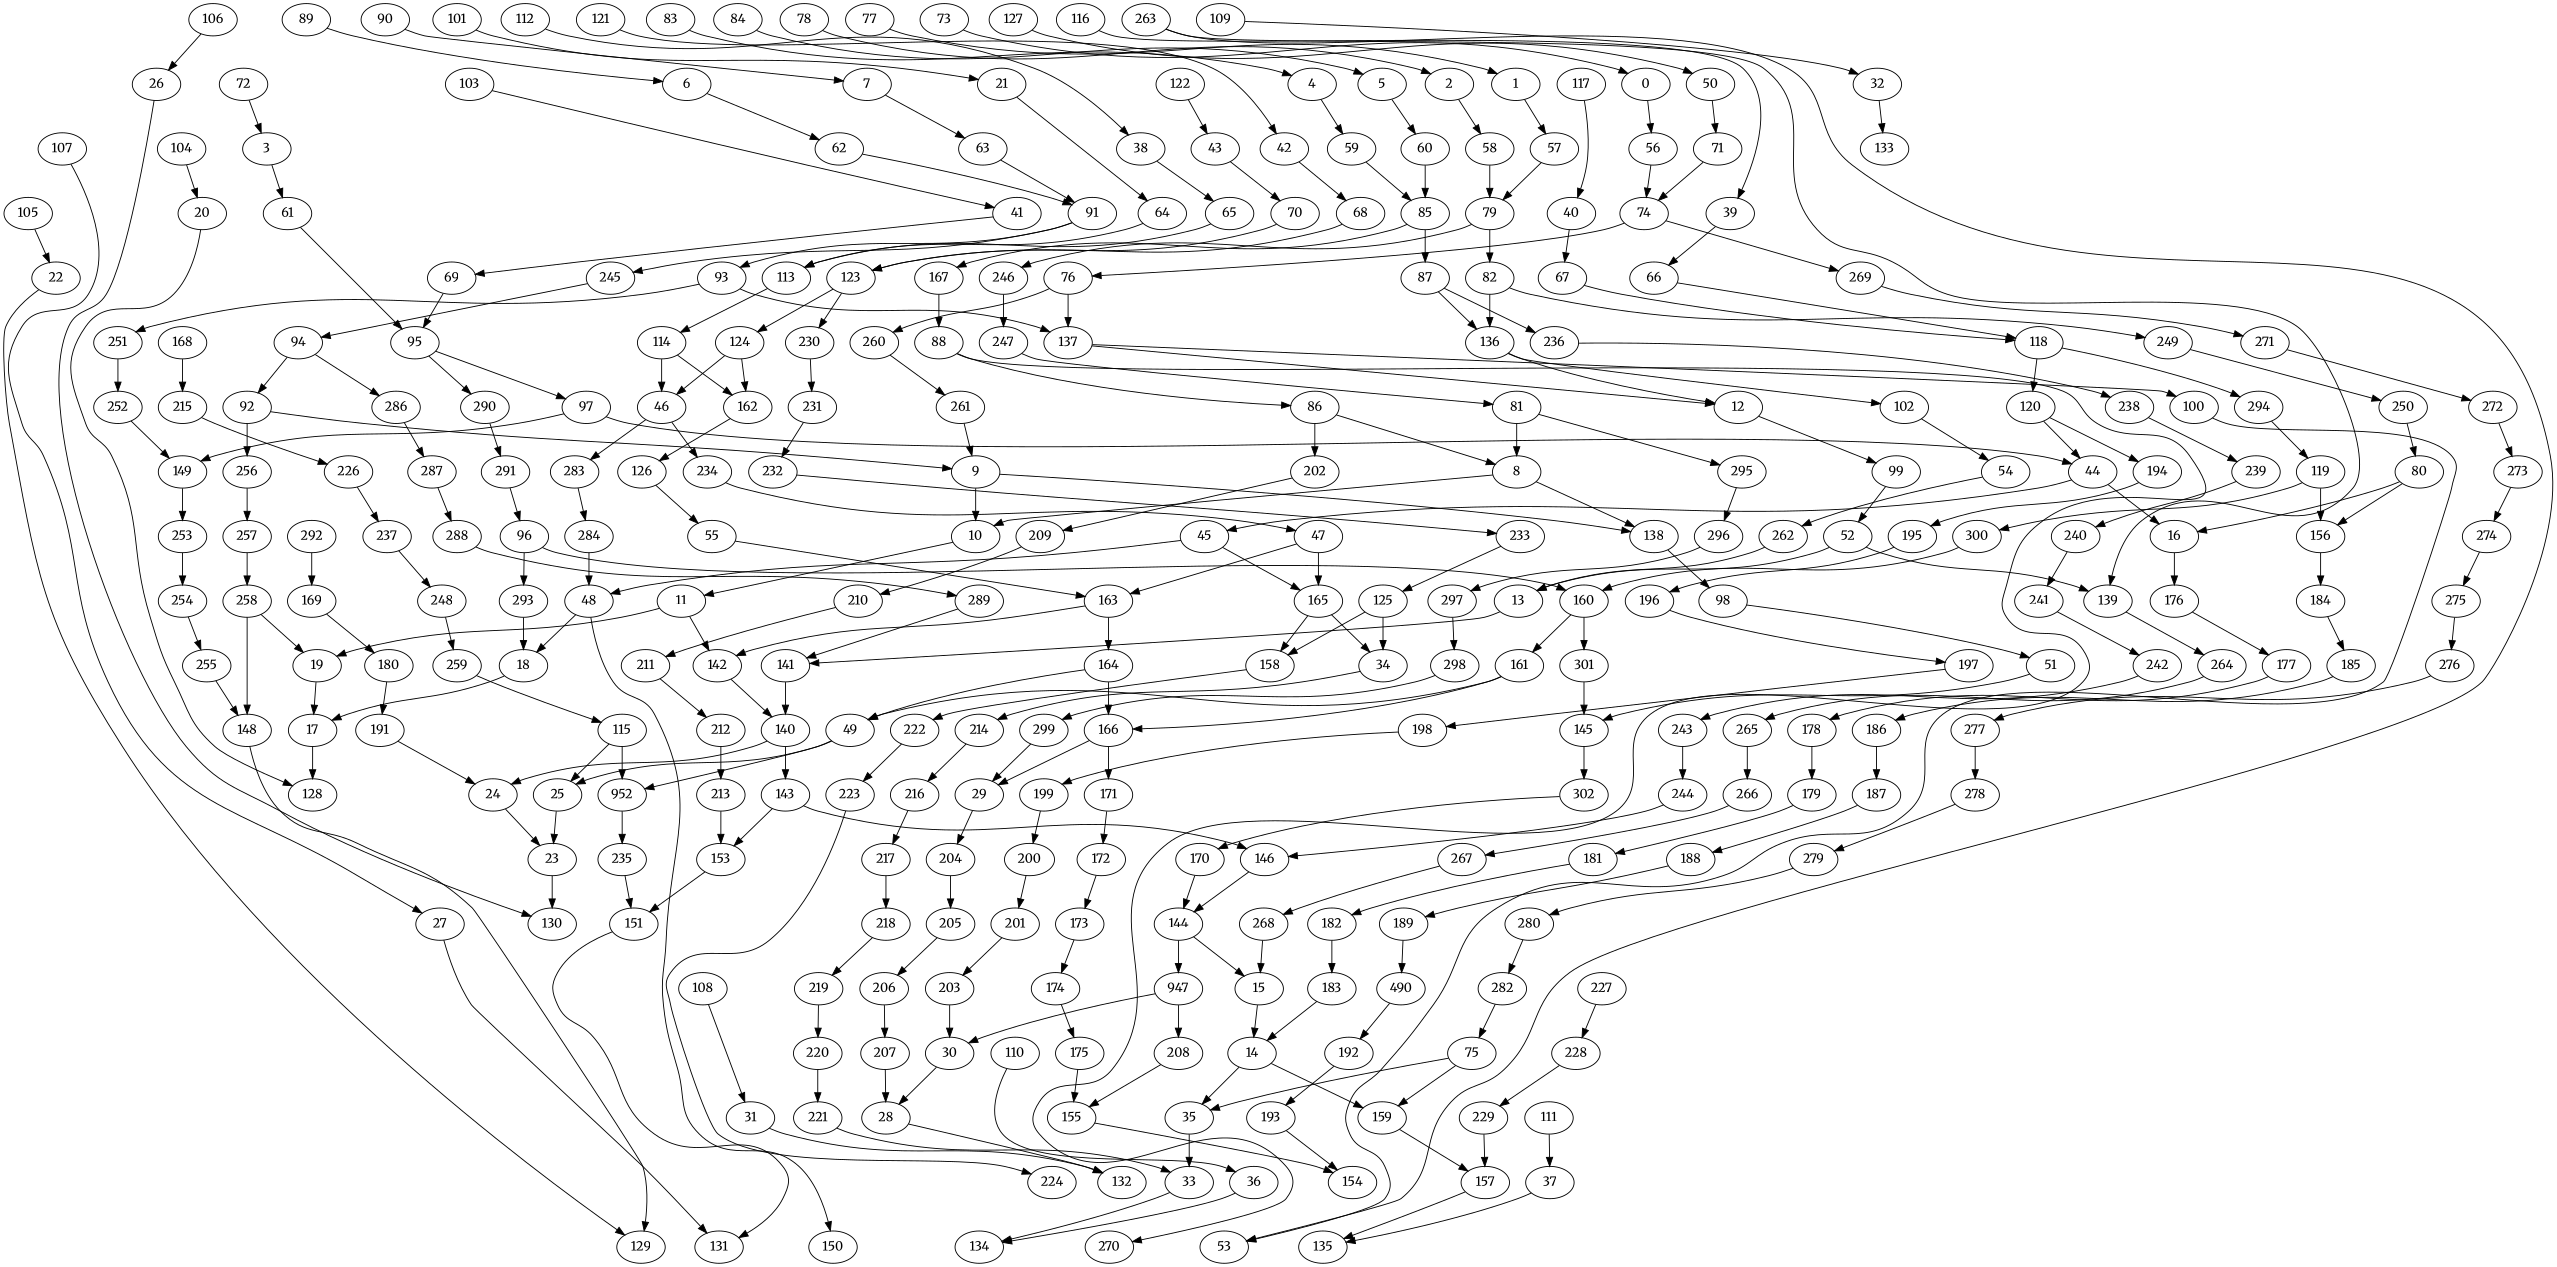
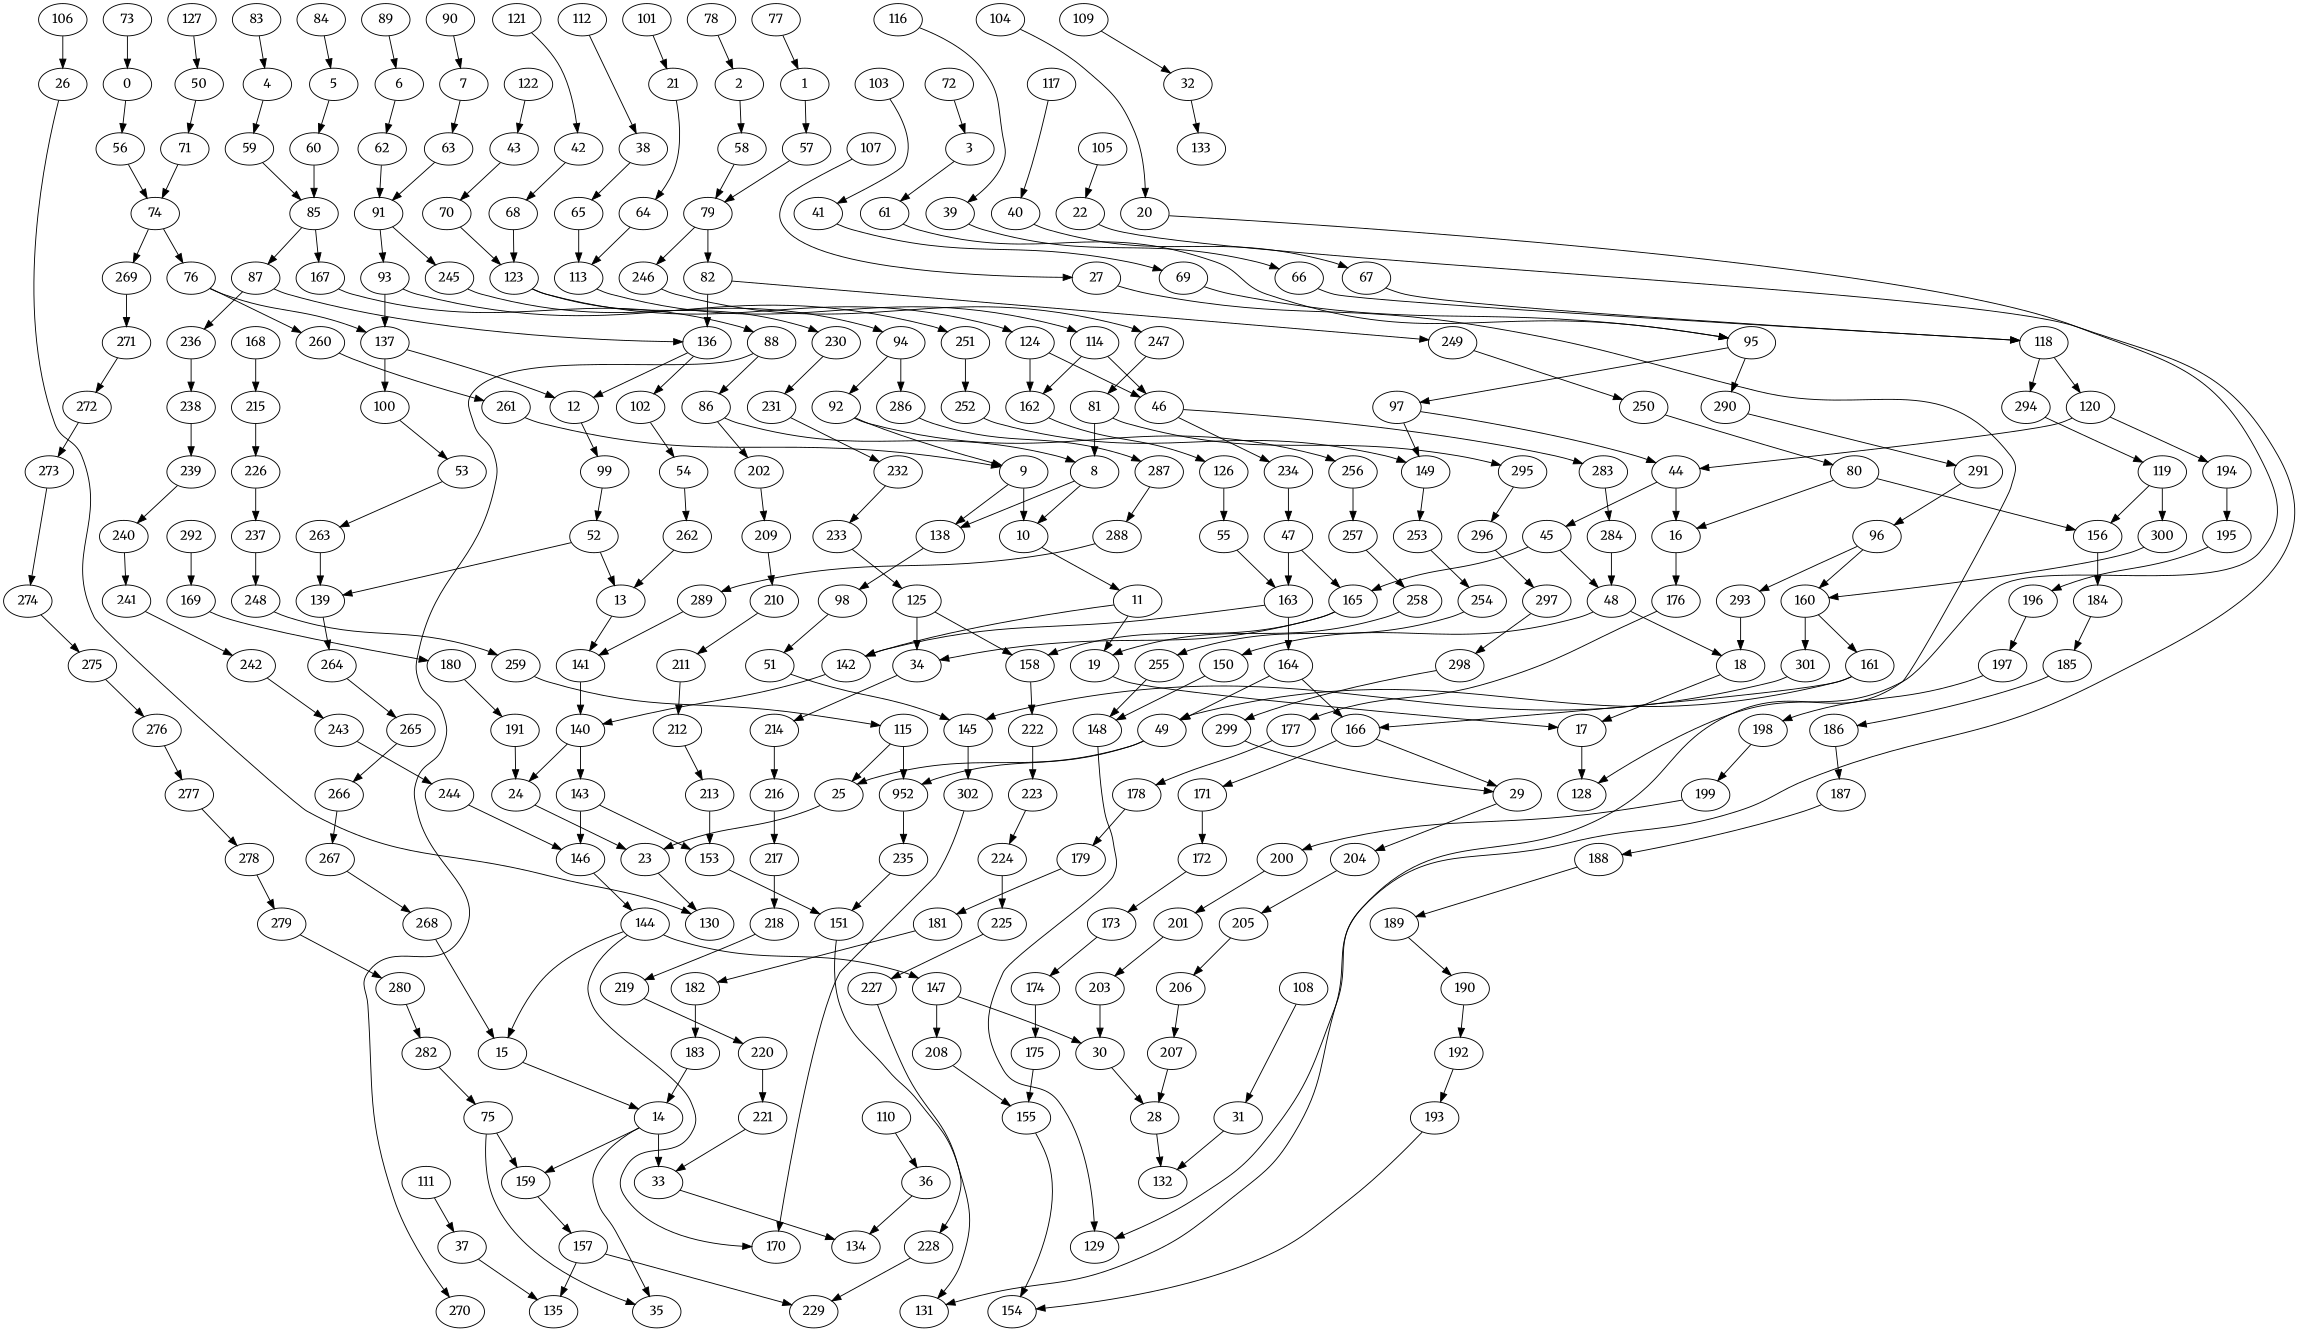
  digraph {
    fontname=Merriweather
    node [fontname=Merriweather]
    edge [fontname=Merriweather weight=0]
    0
    56
    74
    1
    57
    79
    2
    58
    3
    61
    95
    4
    59
    85
    5
    60
    6
    62
    91
    7
    63
    8
    10
    138
    11
    98
    9
    19
    142
    17
    140
    12
    99
    52
    13
    141
    14
    35
    159
    33
    157
    15
    16
    176
    177
    128
    18
    20
    21
    64
    113
    22
    129
    23
    130
    24
    25
    26
    27
    131
    28
    132
    29
    204
    205
    30
    31
    32
    133
    134
    34
    214
    216
    36
    37
    135
    38
    65
    39
    66
    118
    40
    67
    41
    69
    42
    68
    123
    43
    70
    44
    45
    48
    165
    150
    158
    46
    234
    283
    47
    284
    163
    164
    148
    49
    n106 [label=952]
    235
    50
    71
    51
    145
    302
    139
    264
    53
    263
    54
    262
    55
    76
    269
    82
    246
    87
    167
    97
    290
    93
    245
    114
    120
    294
    124
    230
    72
    73
    137
    260
    271
    75
    100
    261
    77
    78
    136
    249
    247
    80
    156
    184
    81
    295
    296
    102
    250
    83
    84
    236
    88
    86
    202
    209
    238
    270
    89
    90
    251
    94
    92
    256
    257
    252
    286
    287
    149
    291
    96
    160
    293
    161
    301
    253
    101
    103
    104
    105
    106
    107
    108
    109
    110
    111
    112
    162
    168
    215
    126
    115
    116
    117
    194
    119
    300
    195
    121
    122
    231
    125
    222
    127
    265
    143
    146
    153
    144
    151
-   147 [label=947]
+   147
    208
    170
    155
    254
    154
    185
    223
    166
    171
    172
    226
    169
    180
    191
    173
    174
    175
    178
    179
    181
    182
    183
    186
    187
    188
    189
-   190 [label=490]
+   190
    192
    193
    196
    197
    198
    199
    200
    201
    203
    210
    206
    207
    211
    212
    213
    217
    237
    218
    219
    220
    221
    224
+   225
    227
    228
    248
    229
    232
    233
    239
    259
    240
    241
    242
    243
    244
    255
    258
    266
    267
    268
    272
    273
    274
    275
    276
    277
    278
    279
    280
    282
    292
    288
    289
    297
    298
    299
    0 -> 56
    56 -> 74
    74 -> 76
    74 -> 269
    1 -> 57
    57 -> 79
    79 -> 82 [weight=1]
    79 -> 246
    2 -> 58
    58 -> 79
    3 -> 61
    61 -> 95
    95 -> 97
    95 -> 290
    4 -> 59
    59 -> 85
    85 -> 87
    85 -> 167
    5 -> 60
    60 -> 85 [weight=1]
    6 -> 62
    62 -> 91
    91 -> 93
    91 -> 245
    7 -> 63
    63 -> 91
    8 -> 10
    8 -> 138
    10 -> 11
    138 -> 98
    11 -> 19
    11 -> 142
    98 -> 51
    9 -> 10 [weight=2]
    9 -> 138
    19 -> 17
    142 -> 140
    17 -> 128 [weight=1]
    140 -> 24 [weight=1]
    140 -> 143 [weight=2]
    12 -> 99
    99 -> 52
    52 -> 13
    52 -> 139
    13 -> 141
    141 -> 140 [weight=3]
    14 -> 35
    14 -> 159
-   35 -> 33 [weight=1]
+   14 -> 33 [weight=1]
    159 -> 157
    33 -> 134
    157 -> 135
    15 -> 14
    16 -> 176 [weight=1]
    176 -> 177
    177 -> 178
    18 -> 17
    20 -> 128
    21 -> 64
    64 -> 113
    113 -> 114
    22 -> 129
    23 -> 130 [weight=1]
    24 -> 23
    25 -> 23
    26 -> 130
    27 -> 131
    28 -> 132
    29 -> 204
    204 -> 205
    205 -> 206
    30 -> 28
    31 -> 132
    32 -> 133
    34 -> 214
    214 -> 216 [weight=1]
    216 -> 217
    36 -> 134
    37 -> 135
    38 -> 65
    65 -> 113
    39 -> 66
    66 -> 118
    118 -> 120 [weight=1]
    118 -> 294 [weight=1]
    40 -> 67
    67 -> 118
    41 -> 69
    69 -> 95
    42 -> 68
    68 -> 123
    123 -> 124
    123 -> 230 [weight=1]
    43 -> 70
    70 -> 123
    44 -> 16 [weight=2]
    44 -> 45
    45 -> 48
    45 -> 165
    48 -> 18
    48 -> 150
    165 -> 34
    165 -> 158
-   258 -> 148
+   150 -> 148
    158 -> 222
    46 -> 234
    46 -> 283
    234 -> 47
    283 -> 284
    47 -> 165 [weight=1]
    47 -> 163
    284 -> 48 [weight=1]
    163 -> 142
    163 -> 164 [weight=2]
    164 -> 49
    164 -> 166 [weight=1]
    148 -> 129
    49 -> 25
    49 -> n106
    n106 -> 235 [weight=1]
    235 -> 151
    50 -> 71
    71 -> 74
    51 -> 145
    145 -> 302 [weight=1]
    302 -> 170
    139 -> 264
    264 -> 265
-   263 -> 53
+   53 -> 263
    263 -> 139
    54 -> 262
    262 -> 13
    55 -> 163
    76 -> 137 [weight=1]
    76 -> 260
    269 -> 271
    82 -> 136 [weight=3]
    82 -> 249
    246 -> 247 [weight=2]
    87 -> 136
    87 -> 236 [weight=1]
    167 -> 88
    97 -> 44
    97 -> 149
    290 -> 291
    93 -> 137 [weight=1]
    93 -> 251
    245 -> 94
    114 -> 46 [weight=1]
    114 -> 162
    120 -> 44
    120 -> 194
    294 -> 119
    124 -> 46
    124 -> 162
    230 -> 231
    72 -> 3
    73 -> 0
    137 -> 12
    137 -> 100
    260 -> 261
    271 -> 272
    75 -> 35
    75 -> 159
    100 -> 53
    261 -> 9
    77 -> 1
    78 -> 2
    136 -> 12
    136 -> 102
    249 -> 250
    247 -> 81
    80 -> 16
    80 -> 156
    156 -> 184 [weight=1]
    184 -> 185
    81 -> 8 [weight=2]
    81 -> 295
    295 -> 296
    296 -> 297
    102 -> 54
    250 -> 80
    83 -> 4
    84 -> 5
    236 -> 238
    88 -> 86
    88 -> 270
    86 -> 8
    86 -> 202
    202 -> 209
    209 -> 210
    238 -> 239
    89 -> 6
    90 -> 7
    251 -> 252 [weight=1]
    94 -> 92
    94 -> 286
    92 -> 9
    92 -> 256 [weight=1]
    256 -> 257
    257 -> 258
    252 -> 149
    286 -> 287
    287 -> 288
    149 -> 253
    291 -> 96
    96 -> 160
    96 -> 293
    160 -> 161
    160 -> 301 [weight=1]
    293 -> 18 [weight=2]
    161 -> 49
    161 -> 166
    301 -> 145 [weight=1]
    253 -> 254
    101 -> 21
    103 -> 41
    104 -> 20
    105 -> 22
    106 -> 26
    107 -> 27
    108 -> 31
    109 -> 32
    110 -> 36
    111 -> 37
    112 -> 38
    162 -> 126
    168 -> 215 [weight=3]
    215 -> 226
    126 -> 55
    115 -> 25
    115 -> n106
    116 -> 39
    117 -> 40
    194 -> 195
    119 -> 156 [weight=1]
    119 -> 300 [weight=2]
    300 -> 160
    195 -> 196
    121 -> 42
    122 -> 43
    231 -> 232
    125 -> 34 [weight=1]
    125 -> 158
    222 -> 223
    127 -> 50
    265 -> 266
    143 -> 146 [weight=1]
    143 -> 153
    146 -> 144
    153 -> 151
    144 -> 15
    144 -> 147 [weight=2]
    151 -> 131
    147 -> 30
    147 -> 208 [weight=1]
    208 -> 155
-   170 -> 144
+   144 -> 170
    155 -> 154
    254 -> 255
    185 -> 186
    223 -> 224
    166 -> 29
    166 -> 171
    171 -> 172 [weight=1]
    172 -> 173
    226 -> 237
    169 -> 180
    180 -> 191
    191 -> 24
    173 -> 174
    174 -> 175
    175 -> 155
    178 -> 179
    179 -> 181
    181 -> 182
    182 -> 183 [weight=1]
    183 -> 14
    186 -> 187
    187 -> 188
    188 -> 189
    189 -> 190
    190 -> 192
    192 -> 193
    193 -> 154
    196 -> 197
    197 -> 198
    198 -> 199
    199 -> 200
    200 -> 201
    201 -> 203
    203 -> 30 [weight=1]
    210 -> 211
    206 -> 207
    207 -> 28
    211 -> 212
    212 -> 213
    213 -> 153 [weight=1]
    217 -> 218 [weight=2]
    237 -> 248
    218 -> 219
    219 -> 220
    220 -> 221 [weight=2]
    221 -> 33
+   224 -> 225 [weight=1]
+   225 -> 227 [weight=2]
    227 -> 228
    228 -> 229
    248 -> 259
-   229 -> 157
+   157 -> 229
    232 -> 233
    233 -> 125
    239 -> 240
    259 -> 115
    240 -> 241
    241 -> 242
    242 -> 243
    243 -> 244
    244 -> 146
    255 -> 148
    258 -> 19
    266 -> 267
    267 -> 268
    268 -> 15
    272 -> 273
    273 -> 274
    274 -> 275
    275 -> 276
    276 -> 277
    277 -> 278
    278 -> 279
    279 -> 280
    280 -> 282
    282 -> 75
    292 -> 169 [weight=1]
    288 -> 289
    289 -> 141
    297 -> 298
    298 -> 299
    299 -> 29
  }
